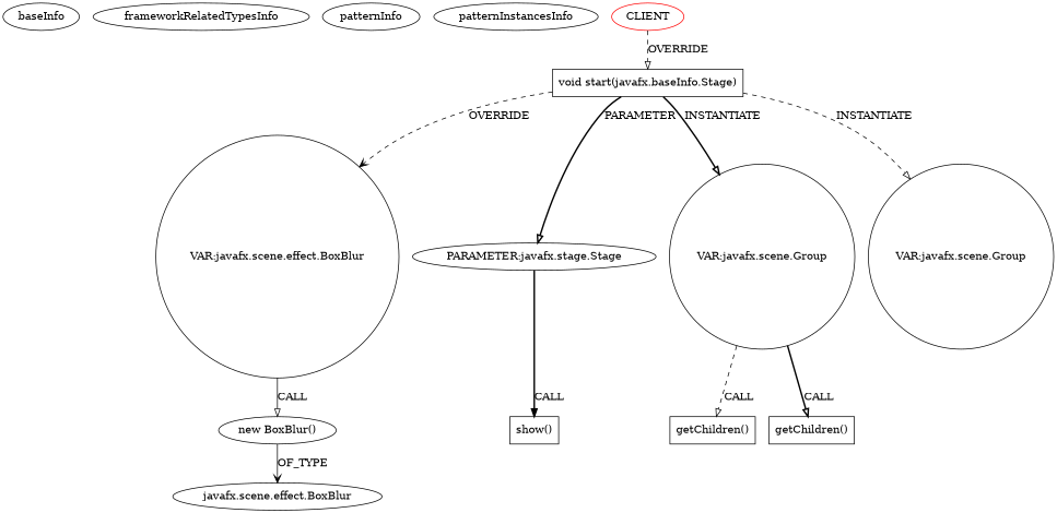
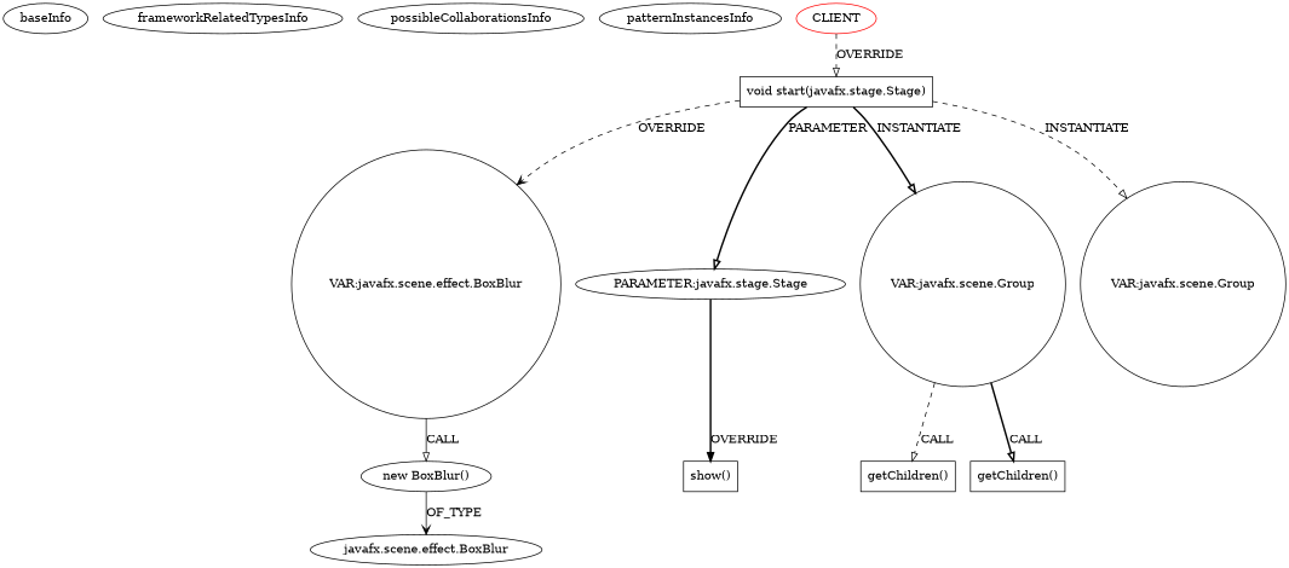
  digraph {
    node [isFrameworkType=false]
    edge [arrowhead=onormal style=dashed]
    baseInfo [category=pattern graphId=3531 isAnonymous=false possibleRelation=false isFrameworkType=""]
    frameworkRelatedTypesInfo [isFrameworkType=""]
-   patternInfo [frequency=4.0 patternRootClient=0 isFrameworkType=""]
+   possibleCollaborationsInfo [isFrameworkType=""]
    patternInstancesInfo [0="ChrisWongAtCUHK-JavaFX~/ChrisWongAtCUHK-JavaFX/JavaFX-master/ColorfulCircles/src/colorfulcircles/ColorfulCircles.java~ColorfulCircles~225" 1="VaibhavJain-JavaFx-2.0-Ludo~/VaibhavJain-JavaFx-2.0-Ludo/JavaFx-2.0-Ludo-master/src/org/vaib/LudoMain.java~LudoMain~1569" 2="santi-gonzalez-javafx-tutos~/santi-gonzalez-javafx-tutos/javafx-tutos-master/JavaFXColorfulCircles/src/cat/santi/javafx/tuto4/ColorfulCircles.java~ColorfulCircles~4092" 3="emag-javafx-practice~/emag-javafx-practice/javafx-practice-master/animation/src/main/java/org/emamotor/javafx/animation/ColorfulCircles.java~ColorfulCircles~2619" isFrameworkType=""]
    n6 [label="new BoxBlur()" vertexType=CONSTRUCTOR_CALL]
    n7 [label="javafx.scene.effect.BoxBlur" vertexType=FRAMEWORK_CLASS_TYPE]
    n8 [label="VAR:javafx.scene.effect.BoxBlur" shape=circle vertexType=VARIABLE_EXPRESION]
-   n9 [label="void start(javafx.baseInfo.Stage)" shape=box vertexType=OVERRIDING_METHOD_DECLARATION]
+   n9 [label="void start(javafx.stage.Stage)" shape=box vertexType=OVERRIDING_METHOD_DECLARATION]
    n10 [label="PARAMETER:javafx.stage.Stage" vertexType=PARAMETER_DECLARATION]
    n11 [label="VAR:javafx.scene.Group" shape=circle vertexType=VARIABLE_EXPRESION]
    n12 [label="VAR:javafx.scene.Group" shape=circle vertexType=VARIABLE_EXPRESION]
    n13 [label="show()" shape=box vertexType=INSIDE_CALL]
    n14 [label="getChildren()" shape=box vertexType=INSIDE_CALL]
    n15 [label="getChildren()" shape=box vertexType=INSIDE_CALL]
    n16 [color=red label=CLIENT vertexType=ROOT_CLIENT_CLASS_DECLARATION]
    n6 -> n7 [arrowhead=vee label=OF_TYPE style=solid]
    n8 -> n6 [label=CALL style=solid]
    n9 -> n8 [arrowhead=vee label=OVERRIDE]
    n9 -> n10 [label=PARAMETER style=bold]
    n9 -> n11 [label=INSTANTIATE style=bold]
    n9 -> n12 [label=INSTANTIATE]
-   n10 -> n13 [arrowhead=normal label=CALL style=bold]
+   n10 -> n13 [arrowhead=normal label=OVERRIDE style=bold]
    n11 -> n14 [label=CALL]
    n11 -> n15 [label=CALL style=bold]
    n16 -> n9 [label=OVERRIDE]
  }
